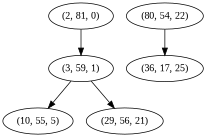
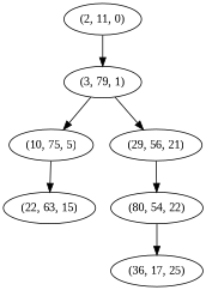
  digraph {
    fontname="Liberation Serif"
    node [fontname="Liberation Serif"]
    edge [fontname="Liberation Serif"]
-   "(2, 81, 0)"
-   "(3, 79, 1)" [label="(3, 59, 1)"]
-   "(10, 75, 5)" [label="(10, 55, 5)"]
+   "(2, 81, 0)" [label="(2, 11, 0)"]
+   "(3, 79, 1)"
+   "(10, 75, 5)"
    "(29, 56, 21)"
+   "(22, 63, 15)"
    n6 [label="(80, 54, 22)"]
    n7 [label="(36, 17, 25)"]
    "(2, 81, 0)" -> "(3, 79, 1)"
    "(3, 79, 1)" -> "(10, 75, 5)"
    "(3, 79, 1)" -> "(29, 56, 21)"
+   "(10, 75, 5)" -> "(22, 63, 15)"
+   "(29, 56, 21)" -> n6
    n6 -> n7
  }
